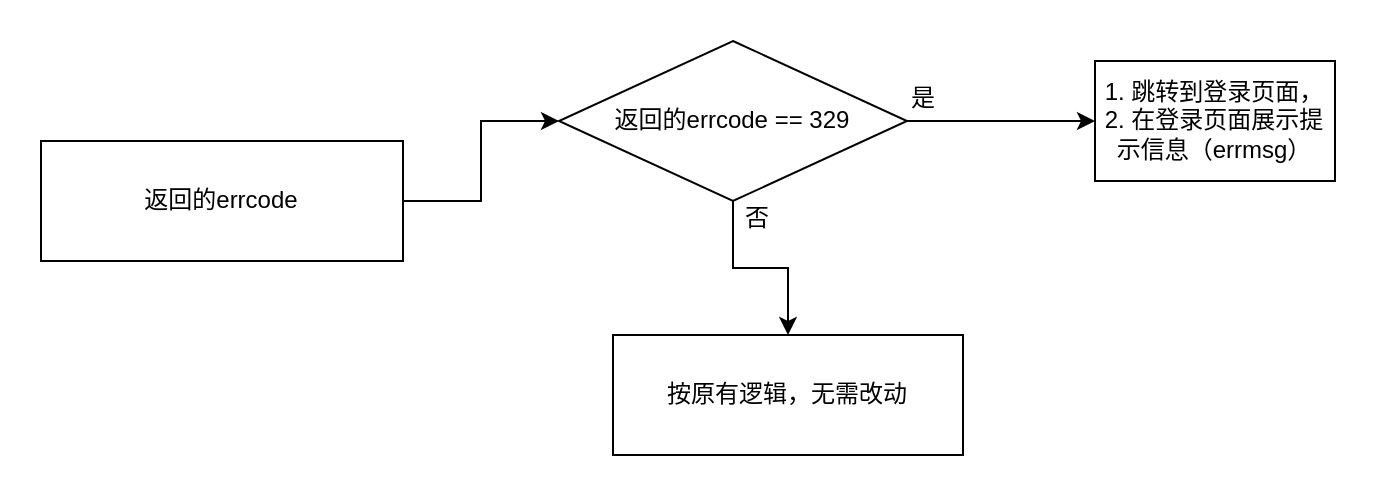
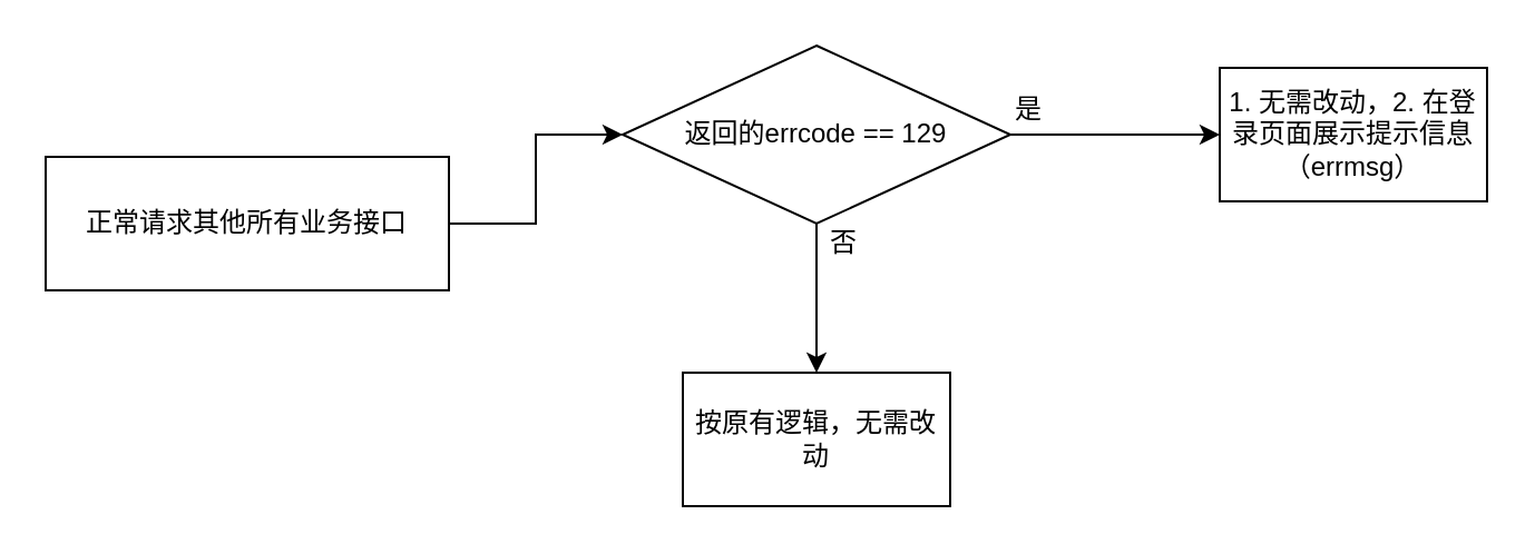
  <mxCell id="0" />
  <mxCell id="1" parent="0" />
  <mxCell id="2" style="edgeStyle=orthogonalEdgeStyle;rounded=0;orthogonalLoop=1;jettySize=auto;html=1;exitX=1;exitY=0.5;exitDx=0;exitDy=0;" parent="1" source="3" target="6" edge="1"><mxGeometry relative="1" as="geometry" /></mxCell>
- <mxCell id="3" value="返回的errcode" style="rounded=0;whiteSpace=wrap;html=1;" parent="1" vertex="1"><mxGeometry y="70" width="181" height="60" as="geometry" x="20" /></mxCell>
+ <mxCell id="3" value="正常请求其他所有业务接口" style="rounded=0;whiteSpace=wrap;html=1;" parent="1" vertex="1"><mxGeometry y="70" width="181" height="60" as="geometry" x="20" /></mxCell>
  <mxCell id="4" style="edgeStyle=orthogonalEdgeStyle;rounded=0;orthogonalLoop=1;jettySize=auto;html=1;exitX=1;exitY=0.5;exitDx=0;exitDy=0;" parent="1" source="6" target="7" edge="1"><mxGeometry relative="1" as="geometry" /></mxCell>
  <mxCell id="5" style="edgeStyle=orthogonalEdgeStyle;rounded=0;orthogonalLoop=1;jettySize=auto;html=1;exitX=0.5;exitY=1;exitDx=0;exitDy=0;entryX=0.5;entryY=0;entryDx=0;entryDy=0;" parent="1" source="6" target="9" edge="1"><mxGeometry relative="1" as="geometry" /></mxCell>
- <mxCell id="6" value="返回的errcode == 329" style="rhombus;whiteSpace=wrap;html=1;" parent="1" vertex="1"><mxGeometry x="279" y="20" width="174" height="80" as="geometry" /></mxCell>
- <mxCell id="7" value="1. 跳转到登录页面，2. 在登录页面展示提示信息（errmsg）" style="rounded=0;whiteSpace=wrap;html=1;" parent="1" vertex="1"><mxGeometry x="547" y="30" width="120" height="60" as="geometry" /></mxCell>
+ <mxCell id="6" value="返回的errcode == 129" style="rhombus;whiteSpace=wrap;html=1;" parent="1" vertex="1"><mxGeometry x="279" y="20" width="174" height="80" as="geometry" /></mxCell>
+ <mxCell id="7" value="1. 无需改动，2. 在登录页面展示提示信息（errmsg）" style="rounded=0;whiteSpace=wrap;html=1;" parent="1" vertex="1"><mxGeometry x="547" y="30" width="120" height="60" as="geometry" /></mxCell>
  <mxCell id="8" value="是" style="text;html=1;align=center;verticalAlign=middle;resizable=0;points=[];autosize=1;" parent="1" vertex="1"><mxGeometry x="450" y="40" width="22" height="18" as="geometry" /></mxCell>
- <mxCell id="9" value="按原有逻辑，无需改动" style="rounded=0;whiteSpace=wrap;html=1;" parent="1" vertex="1"><mxGeometry x="306" y="167" width="175" height="60" as="geometry" /></mxCell>
+ <mxCell id="9" value="按原有逻辑，无需改动" style="rounded=0;whiteSpace=wrap;html=1;" parent="1" vertex="1"><mxGeometry x="306" y="167" width="120" height="60" as="geometry" /></mxCell>
  <mxCell id="10" value="否" style="text;html=1;align=center;verticalAlign=middle;resizable=0;points=[];autosize=1;" parent="1" vertex="1"><mxGeometry x="367" y="100" width="22" height="18" as="geometry" /></mxCell>
